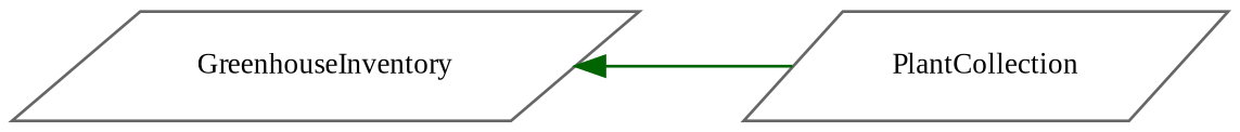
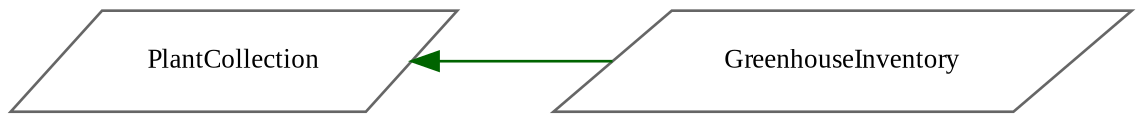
  digraph {
    rankdir=LR
    fontname="Liberation Serif"
    node [color=grey40 fillcolor=white fontname="Liberation Serif" fontsize=10 shape=parallelogram style=filled]
    n1 [height=0.2 label=PlantCollection width=0.4]
    n2 [height=0.2 label=GreenhouseInventory width=0.4]
-   n2 -> n1 [color=darkgreen dir=back fontname="Liberation Serif" fontsize=10 labelfontname=Helvetica labelfontsize=10 style=solid]
+   n1 -> n2 [color=darkgreen dir=back fontname="Liberation Serif" fontsize=10 labelfontname=Helvetica labelfontsize=10 style=solid]
  }
